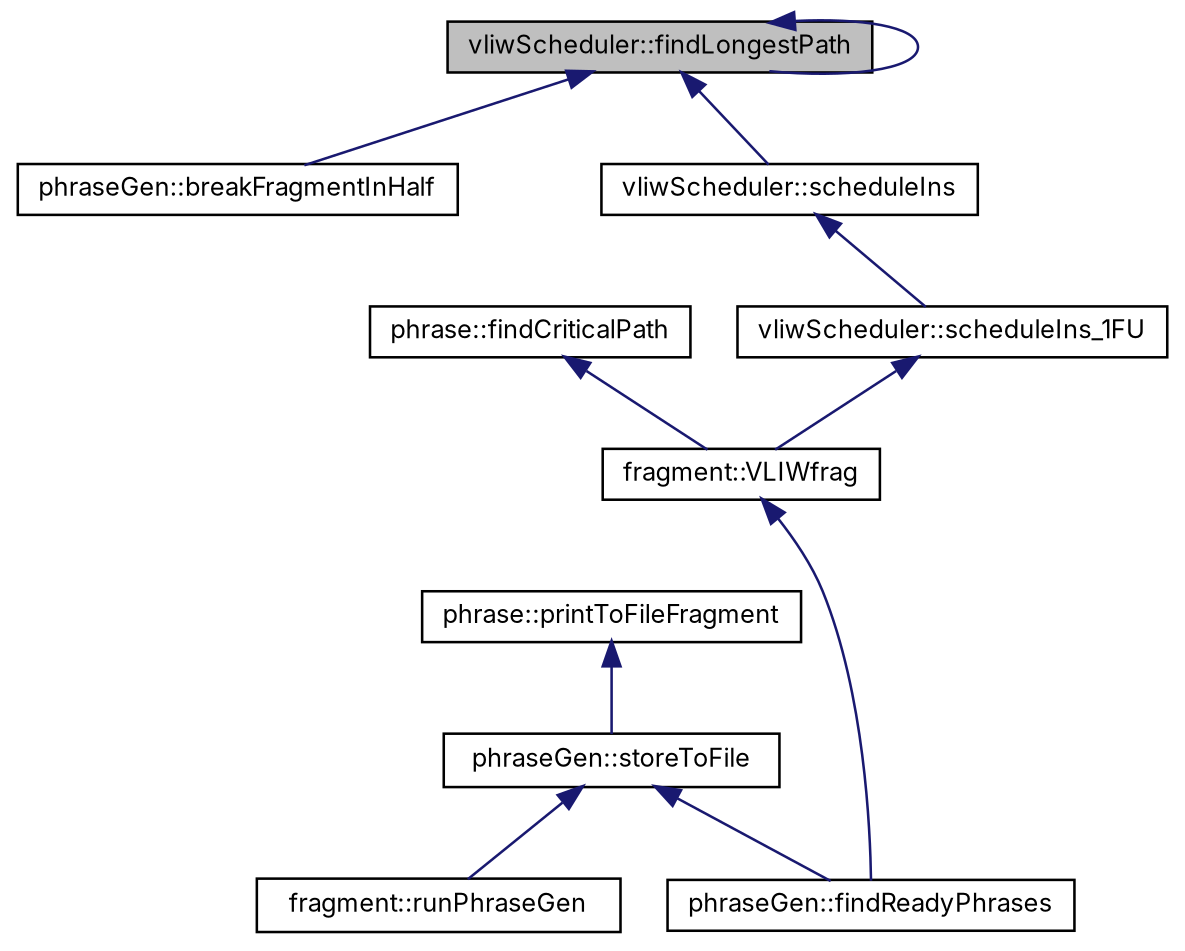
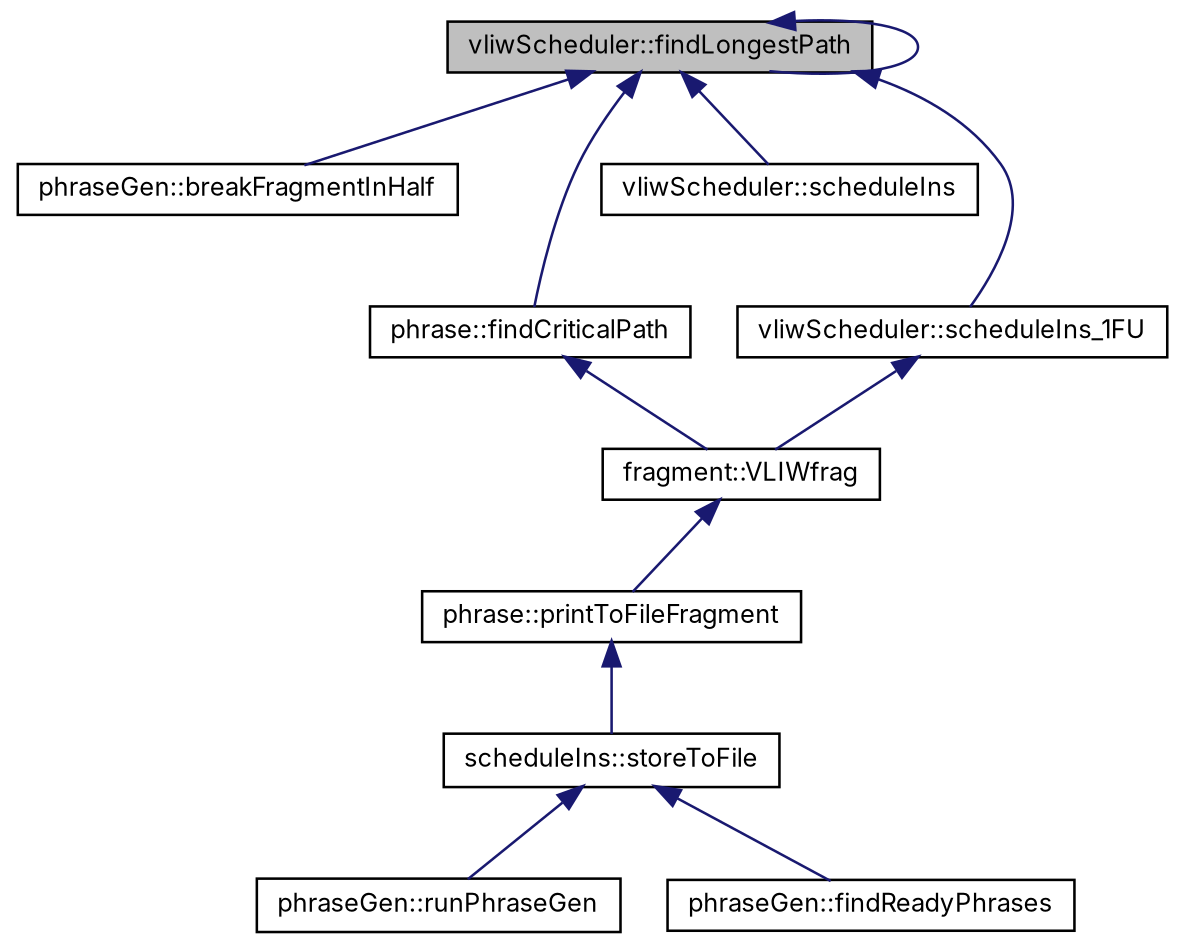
  digraph {
    fontname=Inter
    rankdir=TB
    node [color=black fillcolor=white fontname=Inter fontsize=10 shape=record style=filled]
    edge [color=midnightblue dir=back fontname=Inter fontsize=10 labelfontname=Helvetica labelfontsize=10 style=solid]
    n1 [fillcolor=grey75 fontcolor=black height=0.2 label="vliwScheduler::findLongestPath" width=0.4]
    n2 [height=0.2 label="phraseGen::breakFragmentInHalf" width=0.4]
    n3 [height=0.2 label="phrase::findCriticalPath" width=0.4]
    n4 [height=0.2 label="vliwScheduler::scheduleIns" width=0.4]
    n5 [height=0.2 label="vliwScheduler::scheduleIns_1FU" width=0.4]
    n6 [height=0.2 label="fragment::VLIWfrag" width=0.4]
    n7 [height=0.2 label="phrase::printToFileFragment" width=0.4]
-   n8 [height=0.2 label="phraseGen::storeToFile" width=0.4]
+   n8 [height=0.2 label="scheduleIns::storeToFile" width=0.4]
    n9 [height=0.2 label="phraseGen::findReadyPhrases" width=0.4]
-   n10 [height=0.2 label="fragment::runPhraseGen" width=0.4]
+   n10 [height=0.2 label="phraseGen::runPhraseGen" width=0.4]
    n1 -> n1
    n1 -> n2
+   n1 -> n3
    n1 -> n4
-   n4 -> n5
+   n1 -> n5
    n3 -> n6
    n5 -> n6
-   n6 -> n9
+   n6 -> n7
    n7 -> n8
    n8 -> n9
    n8 -> n10
  }
